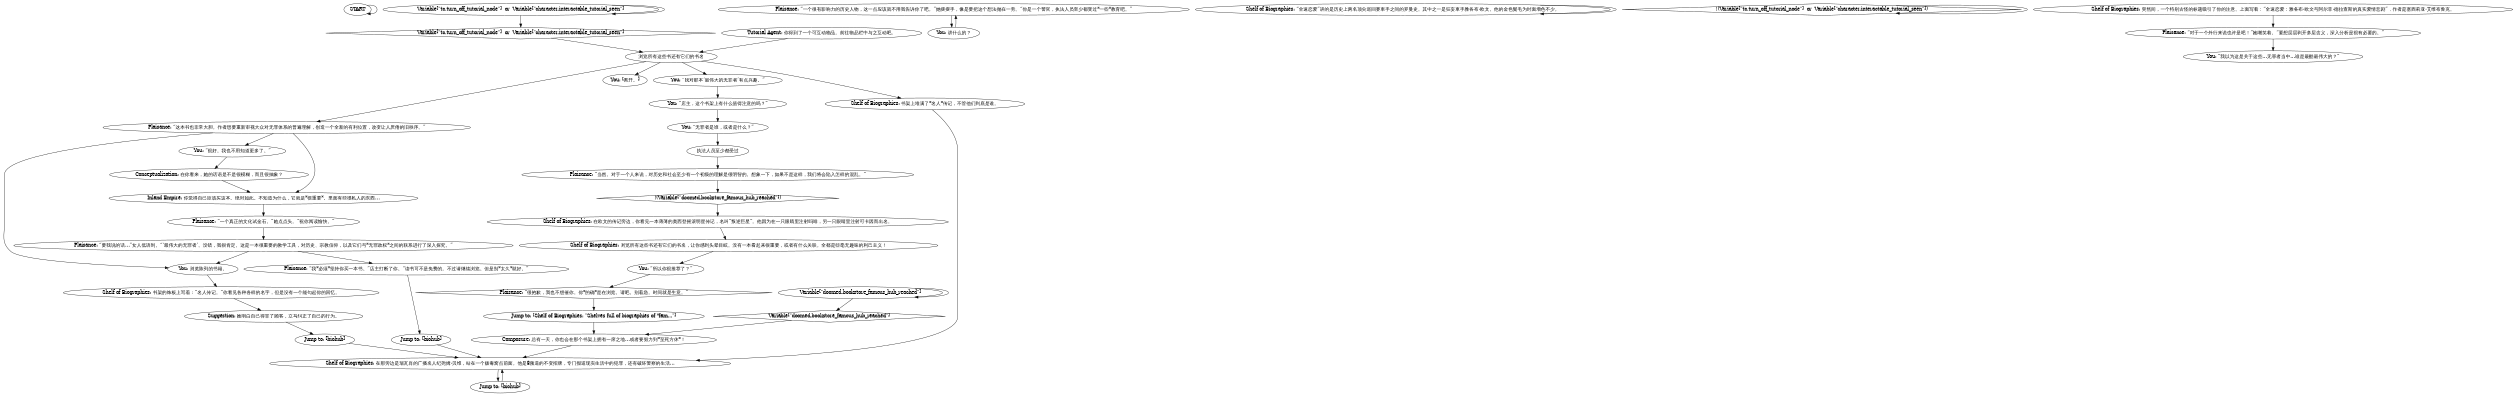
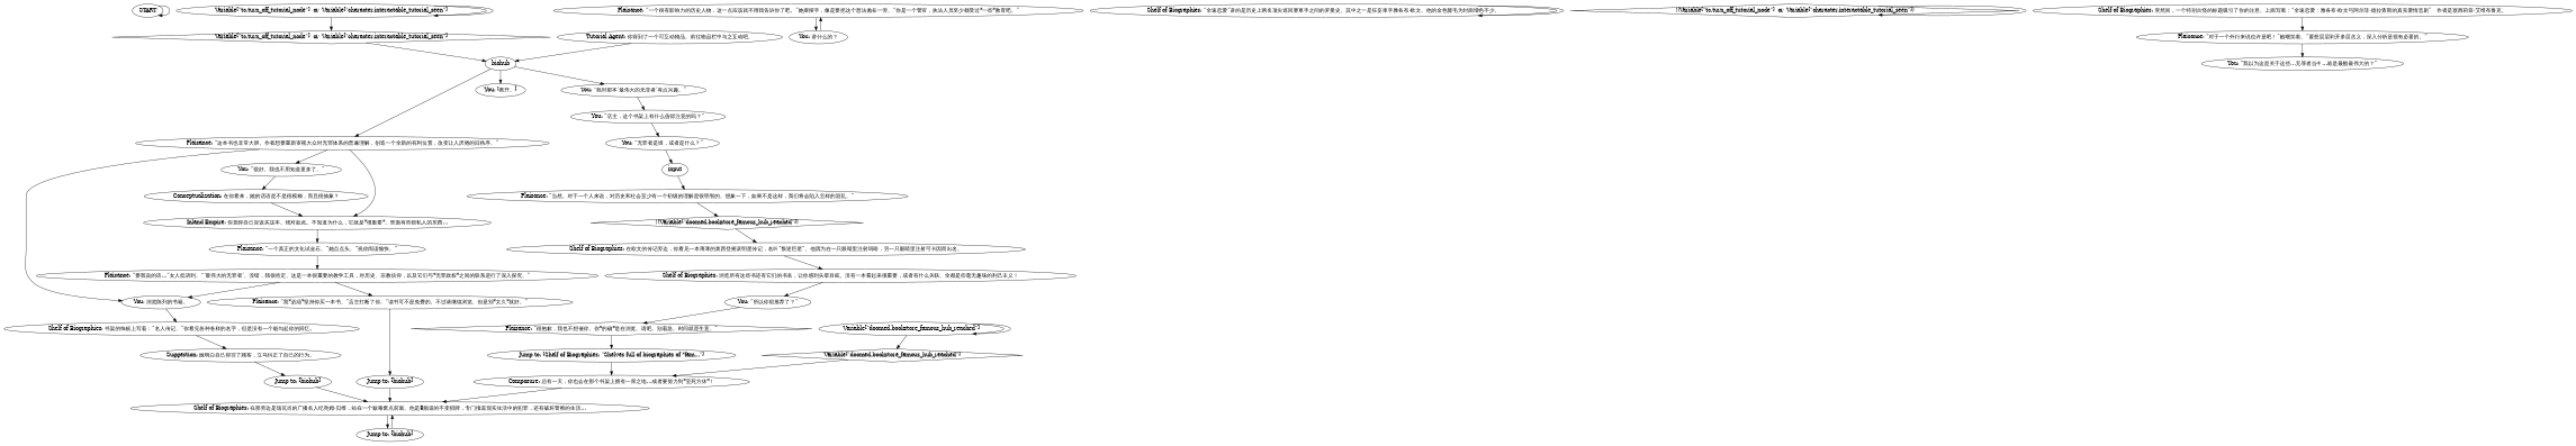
  digraph {
    n1 [label=START]
-   n2 [label="执法人员至少都受过"]
+   n2 [label=input]
    n3 [label="Plaisance: “当然。对于一个人来说，对历史和社会至少有一个初级的理解是很明智的。想象一下，如果不是这样，我们将会陷入怎样的混乱。”"]
    n4 [label="!(Variable[\"doomed.bookstore_famous_hub_reached\"])" shape=diamond]
    n5 [label="Plaisance: “一个很有影响力的历史人物，这一点应该就不用我告诉你了吧。”她摆摆手，像是要把这个想法抛在一旁。“你是一个警官，执法人员至少都受过*一些*教育吧。”"]
    n6 [label="You: 讲什么的？"]
    n7 [label="Shelf of Biographies: “全速恋爱”讲的是历史上两名顶尖巡回赛車手之间的罗曼史。其中之一是狂妄車手雅各布·欧文。他的金色鬓毛为封面增色不少。"]
    n8 [label="Shelf of Biographies: 在欧文的传记旁边，你看见一本薄薄的奥西登摇滚明星传记，名叫“叛逆巨星”。他因为在一只眼睛里注射吗啡，另一只眼睛里注射可卡因而出名。"]
    n9 [label="Shelf of Biographies: 浏览所有这些书还有它们的书名，让你感到头晕目眩。没有一本看起来很重要，或者有什么关联。全都是些毫无趣味的利己主义！"]
    n10 [label="You: “所以你很推荐了？”"]
    n11 [label="Shelf of Biographies: 书架的饰板上写着：“名人传记。”你看见各种各样的名字，但是没有一个能勾起你的回忆。"]
    n12 [label="Suggestion: 她明白自己得罪了顾客，立马纠正了自己的行为。"]
    n13 [label="Jump to: [biohub]"]
    n14 [label="Plaisance: “很抱歉，我也不想催你。你*的确*是在浏览。请吧。别着急。时间就是生意。”" shape=diamond]
    n15 [label="Shelf of Biographies: 在那旁边是瑞瓦肖的广播名人纪尧姆·贝维，站在一个贩毒窝点前面。他是8频道的不变招牌，专门报道现实生活中的犯罪，还有破坏警察的生活…"]
    n16 [label="Jump to: [biohub]"]
-   n17 [label="浏览所有这些书还有它们的书名"]
+   n17 [label=biohub]
    n18 [label="Plaisance: “这本书也非常大胆。作者想要重新审视大众对无罪体系的普遍理解，创造一个全新的有利位置，改变让人厌倦的旧秩序。”"]
    n19 [label="You: [离开。]"]
    n20 [label="You: “我对那本‘最伟大的无罪者’有点兴趣。”"]
-   n21 [label="Shelf of Biographies: 书架上堆满了*名人*传记，不管他们到底是谁。"]
    n22 [label="You: 浏览陈列的书籍。"]
    n23 [label="You: “很好。我也不用知道更多了。”"]
    n24 [label="Inland Empire: 你觉得自己应该买这本。绝对如此。不知道为什么，它就是*很重要*。里面有些很私人的东西…"]
    n25 [label="You: “店主，这个书架上有什么值得注意的吗？”"]
    n26 [label="Plaisance: “我*必须*坚持你买一本书。”店主打断了你。“读书可不是免费的。不过请继续浏览。但是别*太久*就好。”"]
    n27 [label="Jump to: [biohub]"]
    n28 [label="You: “无罪者是谁，或者是什么？”"]
    n29 [label="Plaisance: “要我说的话…”女人低语到。“‘最伟大的无罪者’。没错，我很肯定。这是一本很重要的教学工具，对历史、宗教信仰，以及它们与*无罪政权*之间的联系进行了深入探究。”"]
    n30 [label="Variable[\"tc.turn_off_tutorial_node\"]  or  Variable[\"character.interactable_tutorial_seen\"]"]
    n31 [label="Variable[\"tc.turn_off_tutorial_node\"]  or  Variable[\"character.interactable_tutorial_seen\"]" shape=diamond]
    n32 [label="!(Variable[\"tc.turn_off_tutorial_node\"]  or  Variable[\"character.interactable_tutorial_seen\"])" shape=diamond]
    n33 [label="Tutorial Agent: 你得到了一个可互动物品。前往物品栏中与之互动吧。"]
    n34 [label="Plaisance: “对于一个外行来说也许是吧！”她嘲笑着。“要想层层剥开多层含义，深入分析是很有必要的。”"]
    n35 [label="You: “我以为这是关于这些…无罪者当中…谁是最酷最伟大的？”"]
    n36 [label="Conceptualization: 在你看来，她的话语是不是很模糊，而且很抽象？"]
    n37 [label="Plaisance: “一个真正的文化试金石。”她点点头。“祝你阅读愉快。”"]
    n38 [label="Composure: 总有一天，你也会在那个书架上拥有一席之地…或者要努力到*至死方休*！"]
    n39 [label="Jump to: [Shelf of Biographies: \"Shelves full of biographies of *fam...\"]"]
    n40 [label="Variable[\"doomed.bookstore_famous_hub_reached\"]"]
    n41 [label="Variable[\"doomed.bookstore_famous_hub_reached\"]" shape=diamond]
    n42 [label="Shelf of Biographies: 突然间，一个特别古怪的标题吸引了你的注意。上面写着：“全速恋爱：雅各布·欧文与阿尔菲·德拉查斯的真实爱情悲剧”，作者是塞西莉亚·艾维布鲁克。"]
    n1 -> n1
    n2 -> n3
    n3 -> n4
    n4 -> n8
    n5 -> n6
    n6 -> n5
    n7 -> n7
    n8 -> n9
    n9 -> n10
    n10 -> n14
    n11 -> n12
    n12 -> n13
    n13 -> n15
    n14 -> n39
    n15 -> n16
    n16 -> n15
    n17 -> n18
    n17 -> n19
    n17 -> n20
-   n17 -> n21
    n18 -> n22
    n18 -> n23
    n18 -> n24
    n20 -> n25
-   n21 -> n15
    n22 -> n11
    n23 -> n36
    n24 -> n37
    n25 -> n28
    n26 -> n27
    n27 -> n15
    n28 -> n2
    n29 -> n22
    n29 -> n26
    n30 -> n30
    n30 -> n31
    n31 -> n17
    n32 -> n32
    n33 -> n17
    n34 -> n35
    n36 -> n24
    n37 -> n29
    n38 -> n15
    n39 -> n38
    n40 -> n40
    n40 -> n41
    n41 -> n38
    n42 -> n34
  }
